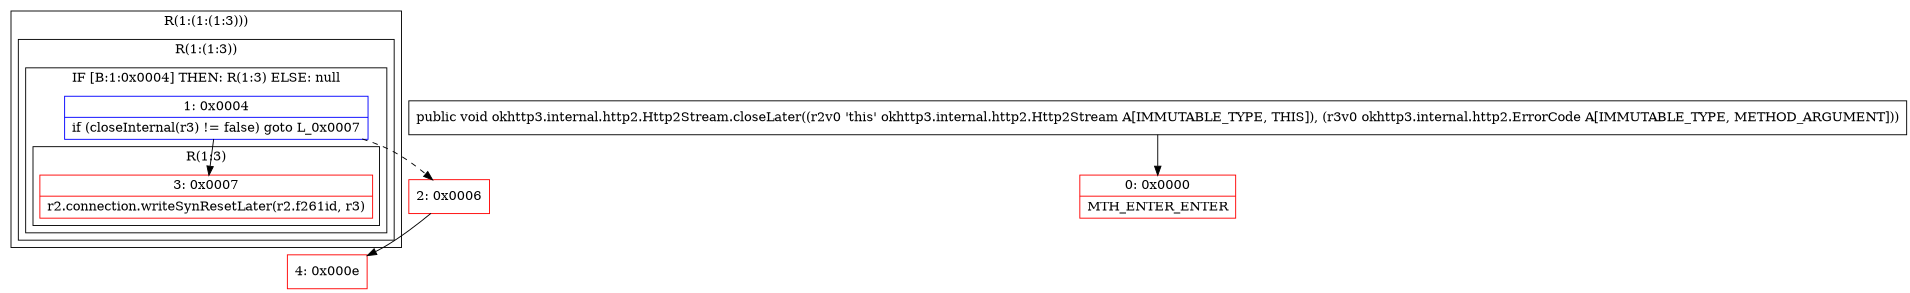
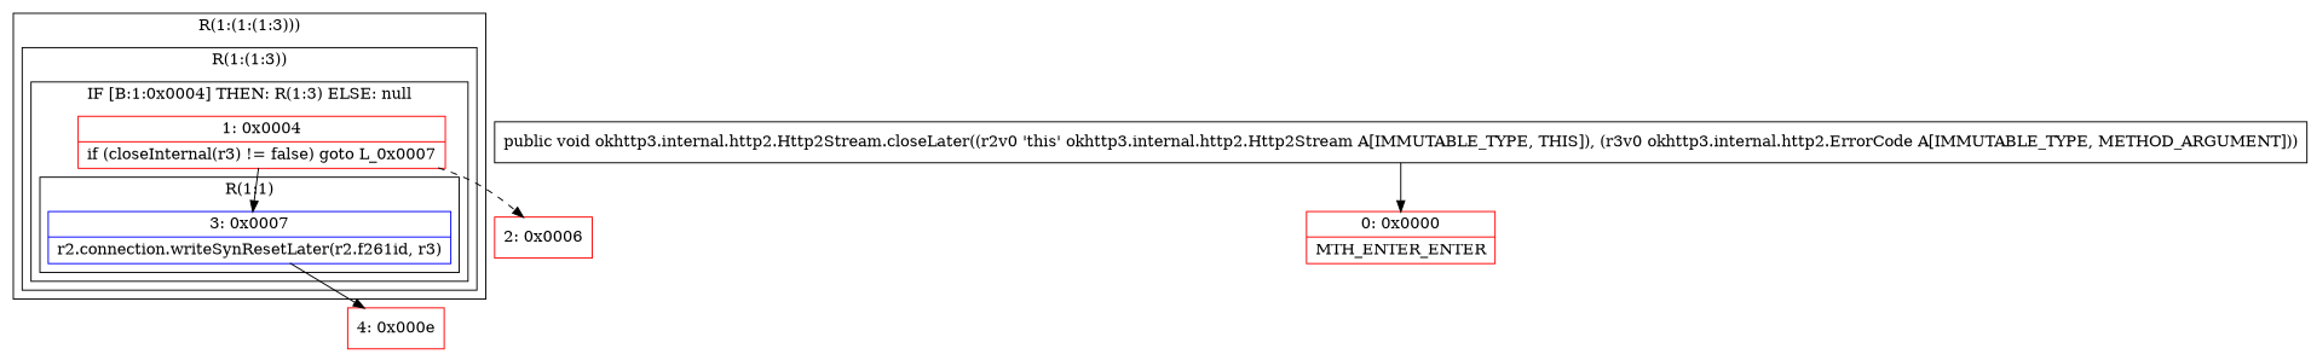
  digraph {
    node [color=red shape=record]
-   n1 [label="{3\:\ 0x0007|r2.connection.writeSynResetLater(r2.f261id, r3)\l}"]
-   n2 [color=blue label="{1\:\ 0x0004|if (closeInternal(r3) != false) goto L_0x0007\l}"]
+   n1 [color=blue label="{3\:\ 0x0007|r2.connection.writeSynResetLater(r2.f261id, r3)\l}"]
+   n2 [label="{1\:\ 0x0004|if (closeInternal(r3) != false) goto L_0x0007\l}"]
    n3 [label="{4\:\ 0x000e}"]
    n4 [label="{2\:\ 0x0006}"]
    n5 [label="{0\:\ 0x0000|MTH_ENTER_ENTER\l}"]
    n6 [label="{public void okhttp3.internal.http2.Http2Stream.closeLater((r2v0 'this' okhttp3.internal.http2.Http2Stream A[IMMUTABLE_TYPE, THIS]), (r3v0 okhttp3.internal.http2.ErrorCode A[IMMUTABLE_TYPE, METHOD_ARGUMENT])) }" color=""]
    subgraph cluster_1 {
      label="R(1:(1:(1:3)))"
      subgraph cluster_2 {
        label="R(1:(1:3))"
        subgraph cluster_3 {
          label="IF [B:1:0x0004] THEN: R(1:3) ELSE: null"
          n2
          subgraph cluster_4 {
-           label="R(1:3)"
+           label="R(1:1)"
            n1
          }
        }
      }
    }
-   n4 -> n3
+   n1 -> n3
    n2 -> n1
    n2 -> n4 [style=dashed]
    n6 -> n5
  }
